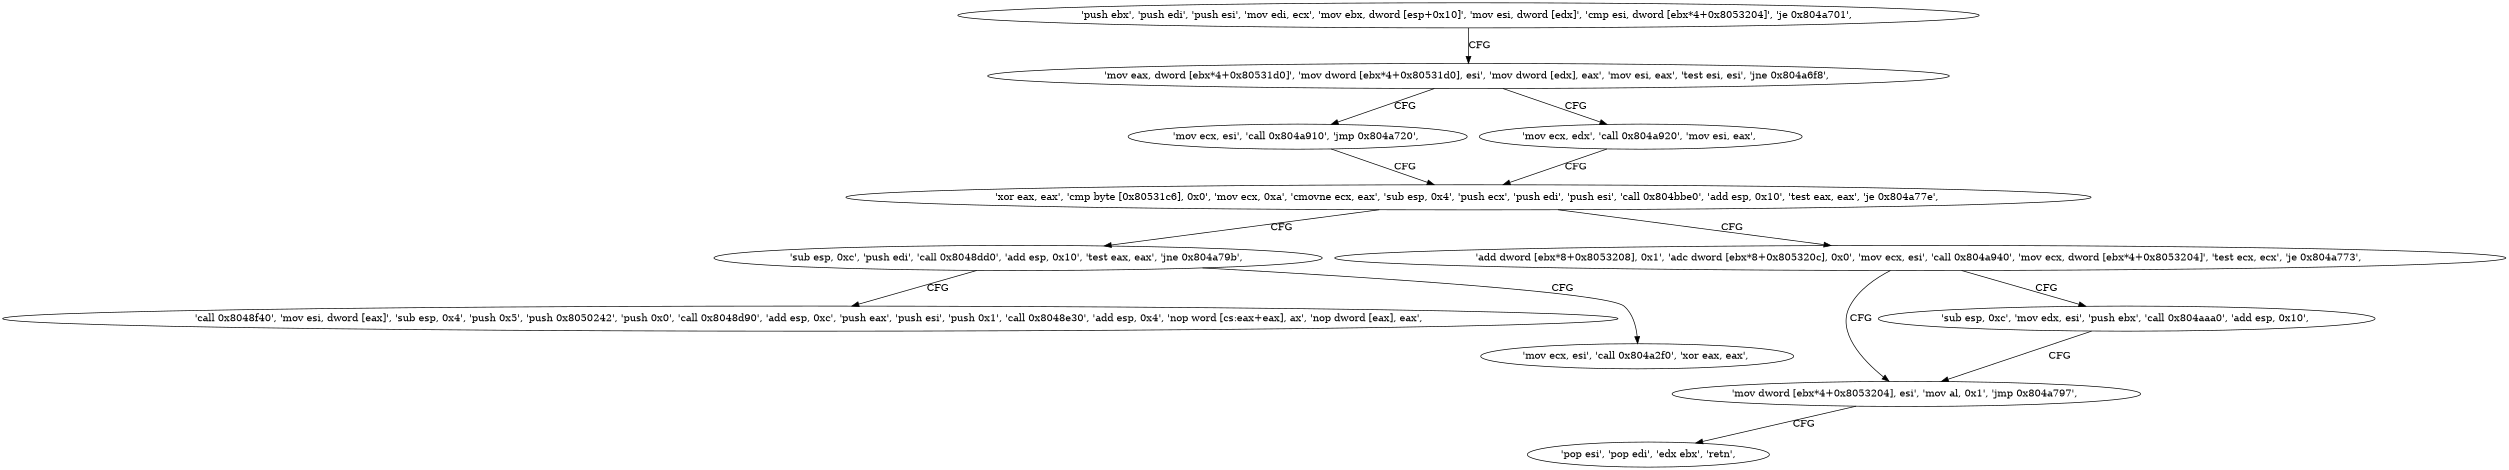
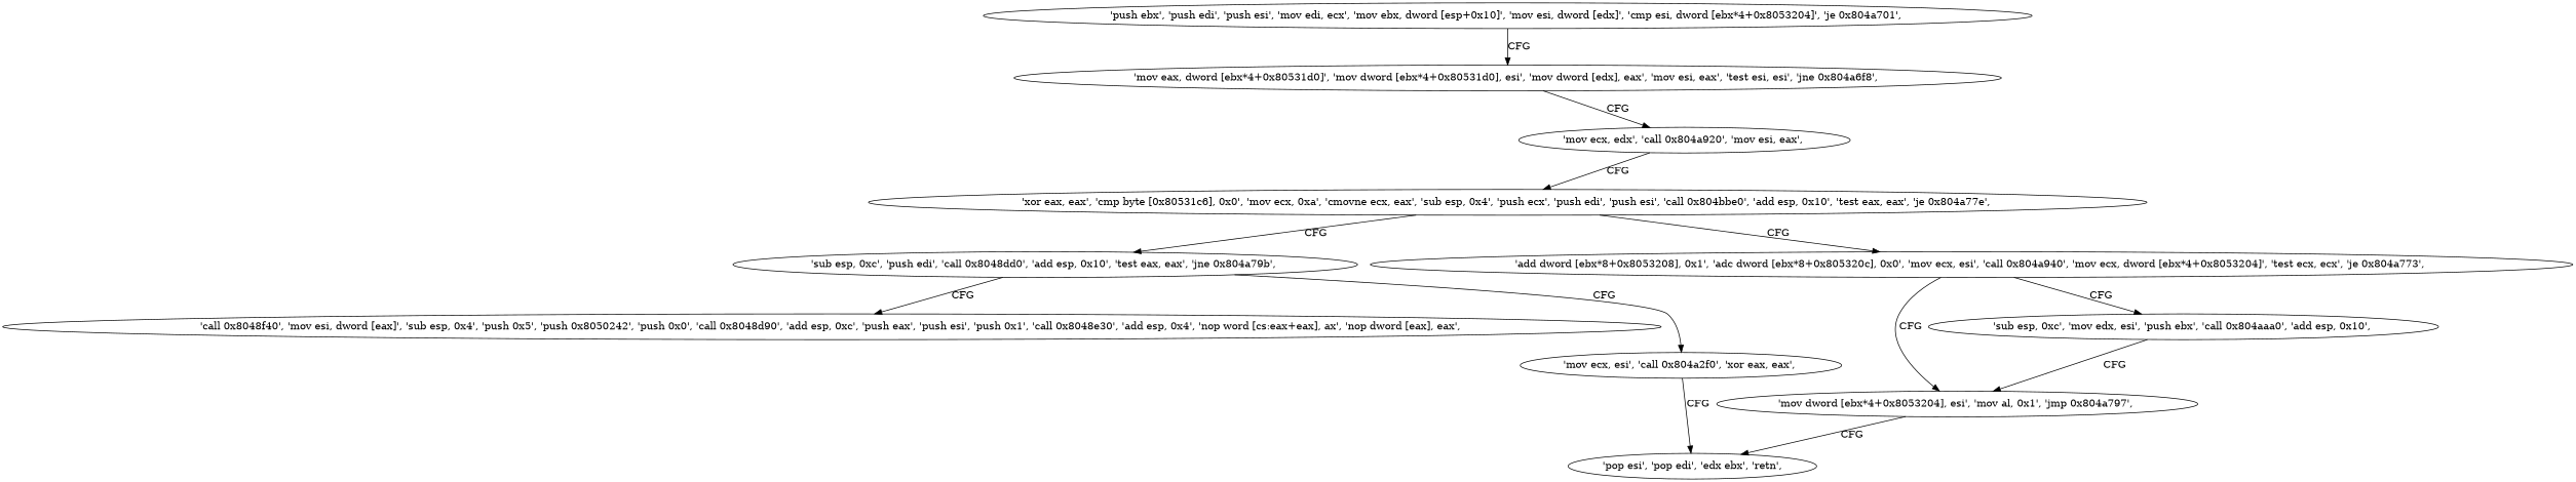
  digraph {
    n1 [label="'push ebx', 'push edi', 'push esi', 'mov edi, ecx', 'mov ebx, dword [esp+0x10]', 'mov esi, dword [edx]', 'cmp esi, dword [ebx*4+0x8053204]', 'je 0x804a701', "]
    n2 [label="'mov eax, dword [ebx*4+0x80531d0]', 'mov dword [ebx*4+0x80531d0], esi', 'mov dword [edx], eax', 'mov esi, eax', 'test esi, esi', 'jne 0x804a6f8', "]
-   n3 [label="'mov ecx, esi', 'call 0x804a910', 'jmp 0x804a720', "]
    n4 [label="'mov ecx, edx', 'call 0x804a920', 'mov esi, eax', "]
    n5 [label="'xor eax, eax', 'cmp byte [0x80531c6], 0x0', 'mov ecx, 0xa', 'cmovne ecx, eax', 'sub esp, 0x4', 'push ecx', 'push edi', 'push esi', 'call 0x804bbe0', 'add esp, 0x10', 'test eax, eax', 'je 0x804a77e', "]
    n6 [label="'sub esp, 0xc', 'push edi', 'call 0x8048dd0', 'add esp, 0x10', 'test eax, eax', 'jne 0x804a79b', "]
    n7 [label="'add dword [ebx*8+0x8053208], 0x1', 'adc dword [ebx*8+0x805320c], 0x0', 'mov ecx, esi', 'call 0x804a940', 'mov ecx, dword [ebx*4+0x8053204]', 'test ecx, ecx', 'je 0x804a773', "]
    n8 [label="'call 0x8048f40', 'mov esi, dword [eax]', 'sub esp, 0x4', 'push 0x5', 'push 0x8050242', 'push 0x0', 'call 0x8048d90', 'add esp, 0xc', 'push eax', 'push esi', 'push 0x1', 'call 0x8048e30', 'add esp, 0x4', 'nop word [cs:eax+eax], ax', 'nop dword [eax], eax', "]
    n9 [label="'mov ecx, esi', 'call 0x804a2f0', 'xor eax, eax', "]
    n10 [label="'mov dword [ebx*4+0x8053204], esi', 'mov al, 0x1', 'jmp 0x804a797', "]
    n11 [label="'sub esp, 0xc', 'mov edx, esi', 'push ebx', 'call 0x804aaa0', 'add esp, 0x10', "]
    n12 [label="'pop esi', 'pop edi', 'edx ebx', 'retn',"]
    n1 -> n2 [label=CFG]
-   n2 -> n3 [label=CFG]
    n2 -> n4 [label=CFG]
-   n3 -> n5 [label=CFG]
    n4 -> n5 [label=CFG]
    n5 -> n6 [label=CFG]
    n5 -> n7 [label=CFG]
    n6 -> n8 [label=CFG]
    n6 -> n9 [label=CFG]
    n7 -> n10 [label=CFG]
    n7 -> n11 [label=CFG]
+   n9 -> n12 [label=CFG]
    n10 -> n12 [label=CFG]
    n11 -> n10 [label=CFG]
  }
